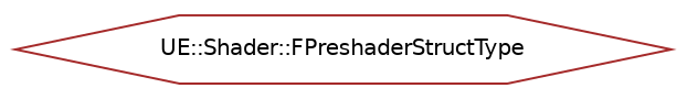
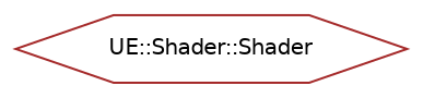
  digraph {
    rankdir=LR
-   n1 [color=brown fillcolor=white fontname=Helvetica fontsize=10 height=0.2 label="UE::Shader::FPreshaderStructType" shape=hexagon style=filled width=0.4]
+   n1 [color=brown fillcolor=white fontname=Helvetica fontsize=10 height=0.2 label="UE::Shader::Shader" shape=hexagon style=filled width=0.4]
  }
